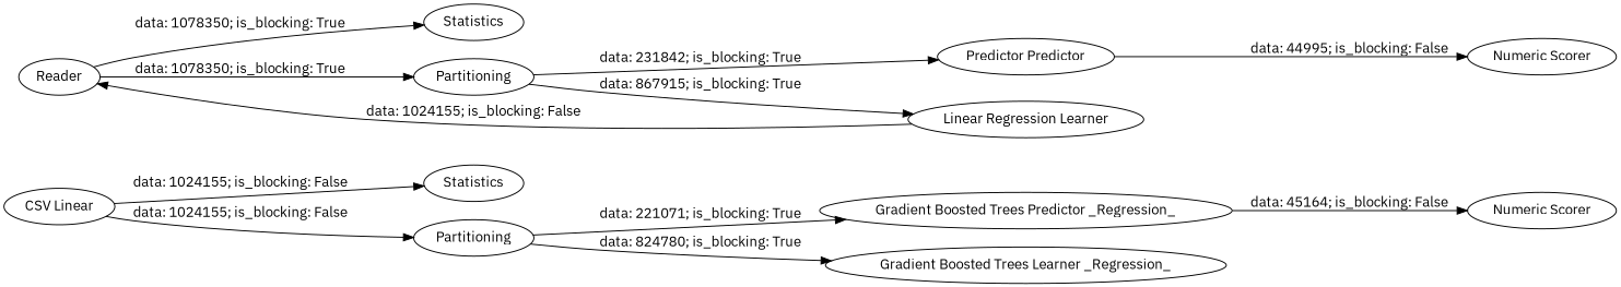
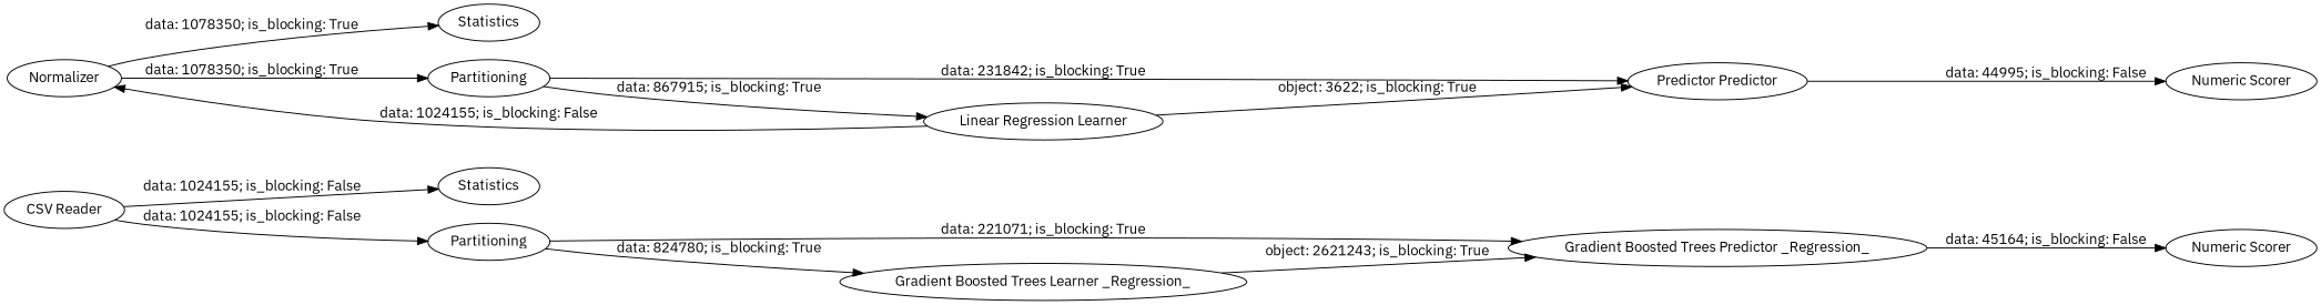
  digraph {
    fontname="IBM Plex Sans"
    rankdir=LR
    node [fontname="IBM Plex Sans"]
    edge [fontname="IBM Plex Sans"]
    n1 [label=Statistics]
-   n2 [label=Reader]
+   n2 [label=Normalizer]
    n3 [label=Statistics]
    n4 [label=Partitioning]
    n5 [label="Predictor Predictor"]
    n6 [label="Linear Regression Learner"]
    n7 [label="Gradient Boosted Trees Predictor _Regression_"]
    n8 [label="Numeric Scorer"]
-   n9 [label="CSV Linear"]
+   n9 [label="CSV Reader"]
    n10 [label=Partitioning]
    n11 [label="Gradient Boosted Trees Learner _Regression_"]
    n12 [label="Numeric Scorer"]
    n2 -> n3 [label="data: 1078350; is_blocking: True"]
    n2 -> n4 [label="data: 1078350; is_blocking: True"]
    n4 -> n5 [label="data: 231842; is_blocking: True"]
    n4 -> n6 [label="data: 867915; is_blocking: True"]
    n5 -> n12 [label="data: 44995; is_blocking: False"]
    n6 -> n2 [label="data: 1024155; is_blocking: False"]
+   n6 -> n5 [label="object: 3622; is_blocking: True"]
    n7 -> n8 [label="data: 45164; is_blocking: False"]
    n9 -> n1 [label="data: 1024155; is_blocking: False"]
    n9 -> n10 [label="data: 1024155; is_blocking: False"]
    n10 -> n7 [label="data: 221071; is_blocking: True"]
    n10 -> n11 [label="data: 824780; is_blocking: True"]
+   n11 -> n7 [label="object: 2621243; is_blocking: True"]
  }
